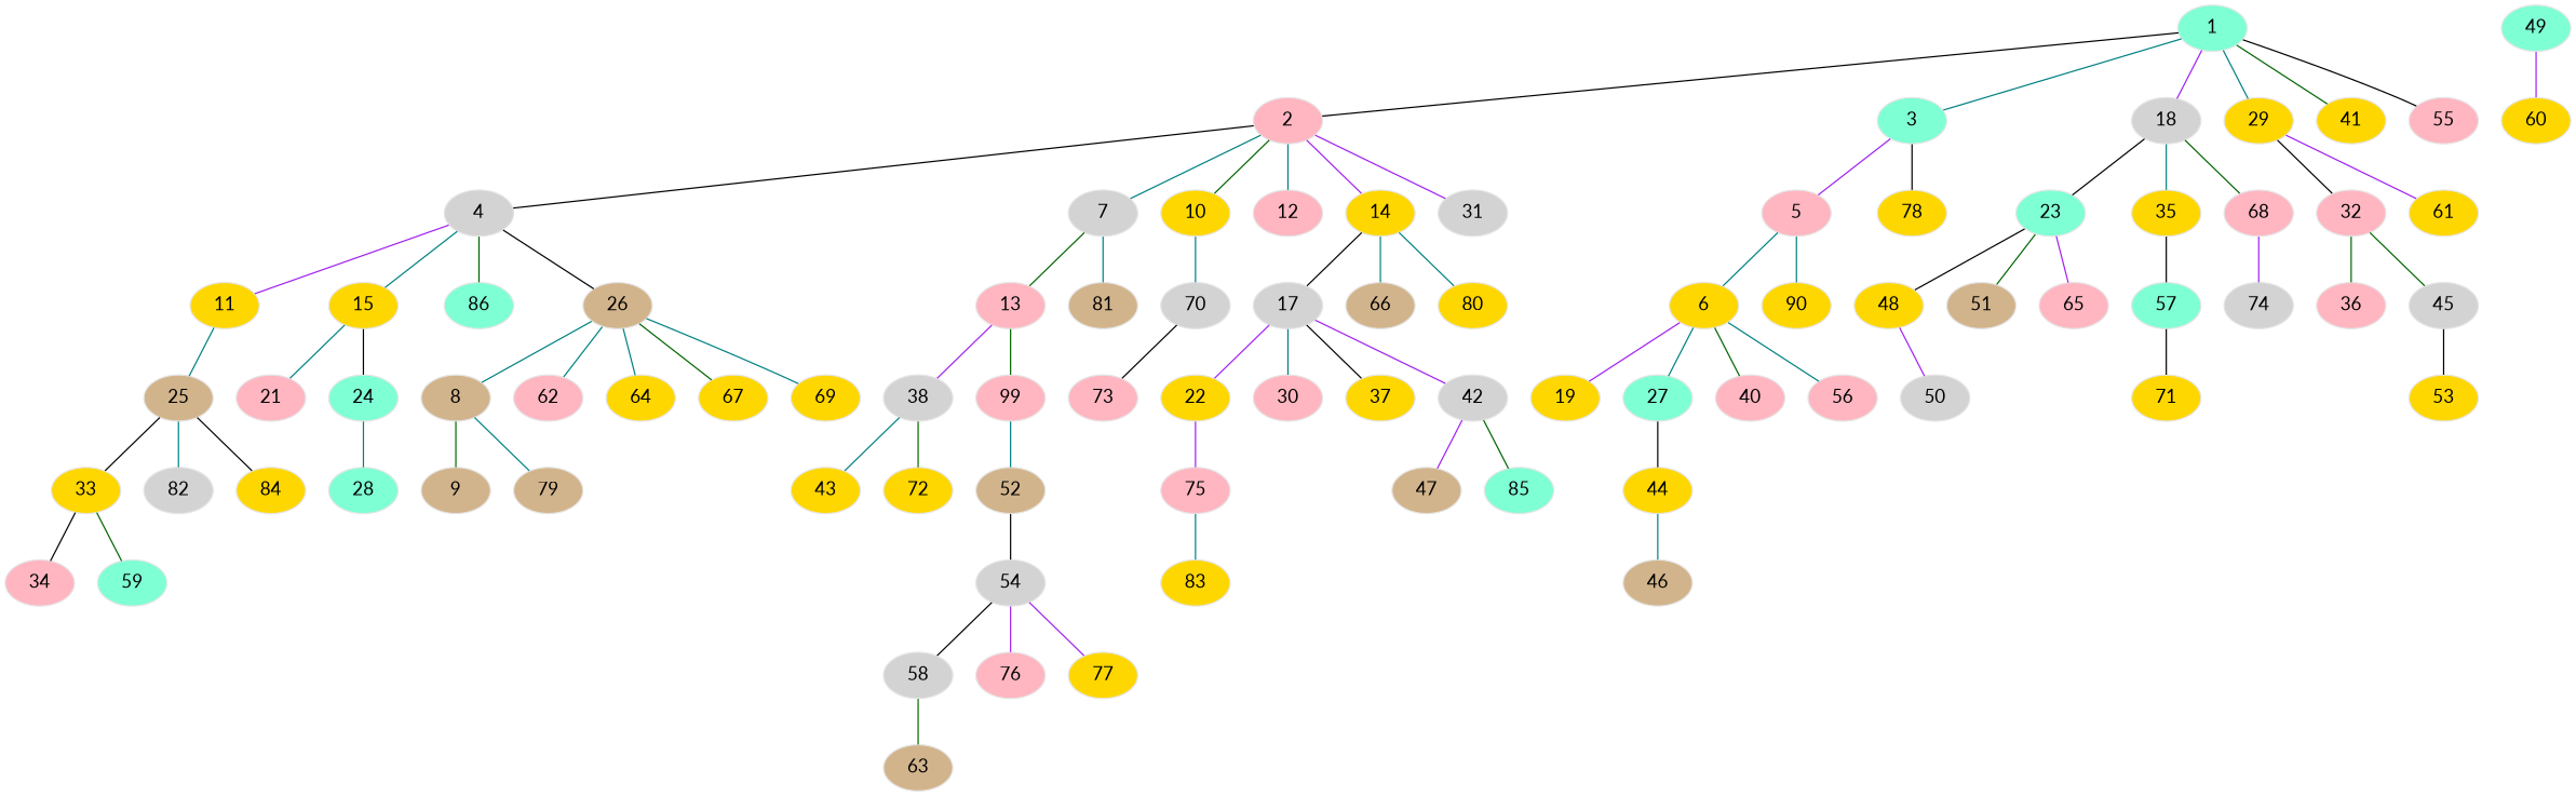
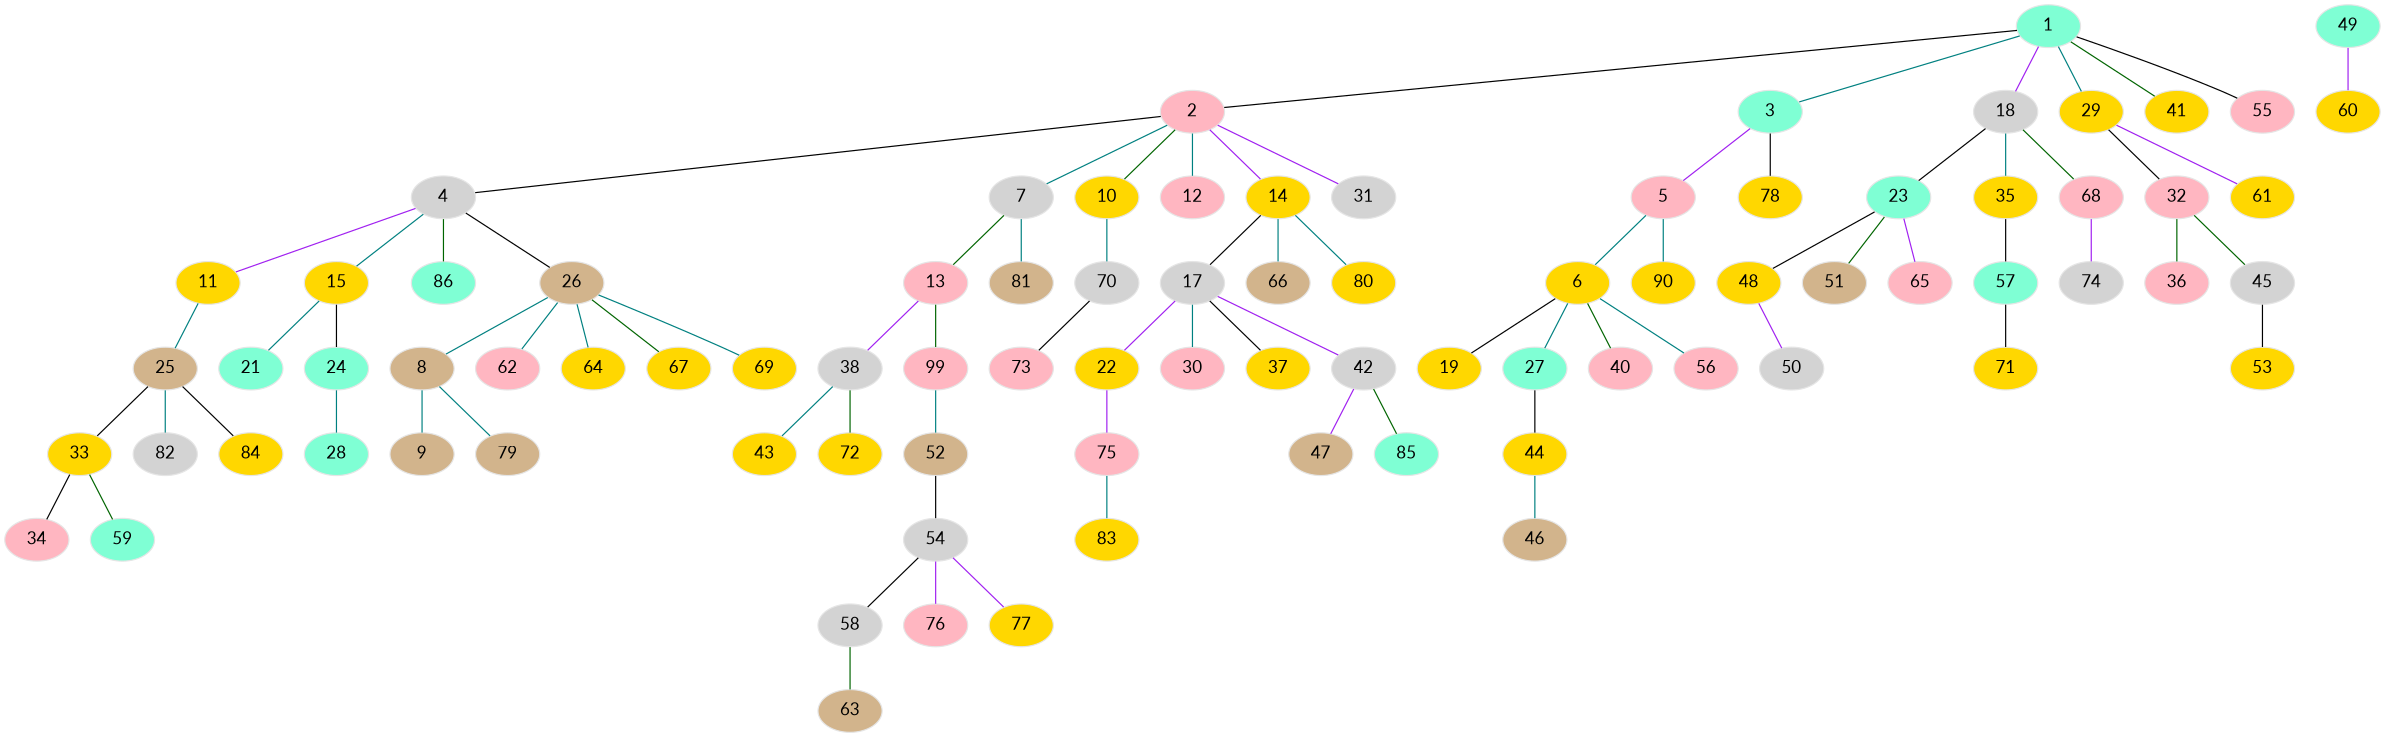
  graph {
    fontname=Lato
    node [color=gray90 fillcolor=gold fontname=Lato style=filled]
    edge [color=teal fontname=Lato]
    1 [fillcolor=aquamarine]
    2 [fillcolor=lightpink]
    3 [fillcolor=aquamarine]
    18 [fillcolor=lightgrey]
    29
    41
    55 [fillcolor=lightpink]
    4 [fillcolor=lightgrey]
    7 [fillcolor=lightgrey]
    10
    12 [fillcolor=lightpink]
    14
    31 [fillcolor=lightgrey]
    5 [fillcolor=lightpink]
    78
    23 [fillcolor=aquamarine]
    35
    68 [fillcolor=lightpink]
    32 [fillcolor=lightpink]
    61
    11
    15
    n23 [fillcolor=aquamarine label=86]
    26 [fillcolor=tan]
    13 [fillcolor=lightpink]
    81 [fillcolor=tan]
    70 [fillcolor=lightgrey]
    17 [fillcolor=lightgrey]
    66 [fillcolor=tan]
    80
    6
    n32 [label=90]
    8 [fillcolor=tan]
    9 [fillcolor=tan]
    79 [fillcolor=tan]
    25 [fillcolor=tan]
-   21 [fillcolor=lightpink]
+   21 [fillcolor=aquamarine]
    24 [fillcolor=aquamarine]
    62 [fillcolor=lightpink]
    64
    67
    69
    19
    27 [fillcolor=aquamarine]
    40 [fillcolor=lightpink]
    56 [fillcolor=lightpink]
    44
    38 [fillcolor=lightgrey]
    n49 [fillcolor=lightpink label=99]
    73 [fillcolor=lightpink]
    33
    82 [fillcolor=lightgrey]
    84
    43
    72
    52 [fillcolor=tan]
    22
    30 [fillcolor=lightpink]
    37
    42 [fillcolor=lightgrey]
    28 [fillcolor=aquamarine]
    75 [fillcolor=lightpink]
    47 [fillcolor=tan]
    85 [fillcolor=aquamarine]
    48
    51 [fillcolor=tan]
    65 [fillcolor=lightpink]
    57 [fillcolor=aquamarine]
    74 [fillcolor=lightgrey]
    49 [fillcolor=aquamarine]
    60
    83
    50 [fillcolor=lightgrey]
    34 [fillcolor=lightpink]
    59 [fillcolor=aquamarine]
    46 [fillcolor=tan]
    36 [fillcolor=lightpink]
    45 [fillcolor=lightgrey]
    53
    71
    54 [fillcolor=lightgrey]
    58 [fillcolor=lightgrey]
    76 [fillcolor=lightpink]
    77
    63 [fillcolor=tan]
    1 -- 2 [color=black]
    1 -- 3
    1 -- 18 [color=purple]
    1 -- 29
    1 -- 41 [color=darkgreen]
    1 -- 55 [color=black]
    2 -- 4 [color=black]
    2 -- 7
    2 -- 10 [color=darkgreen]
    2 -- 12
    2 -- 14 [color=purple]
    2 -- 31 [color=purple]
    3 -- 5 [color=purple]
    3 -- 78 [color=black]
    18 -- 23 [color=black]
    18 -- 35
    18 -- 68 [color=darkgreen]
    29 -- 32 [color=black]
    29 -- 61 [color=purple]
    4 -- 11 [color=purple]
    4 -- 15
    4 -- n23 [color=darkgreen]
    4 -- 26 [color=black]
    7 -- 13 [color=darkgreen]
    7 -- 81
    10 -- 70
    14 -- 17 [color=black]
    14 -- 66
    14 -- 80
    5 -- 6
    5 -- n32
    23 -- 48 [color=black]
    23 -- 51 [color=darkgreen]
    23 -- 65 [color=purple]
    35 -- 57 [color=black]
    68 -- 74 [color=purple]
    32 -- 36 [color=darkgreen]
    32 -- 45 [color=darkgreen]
    11 -- 25
    15 -- 21
    15 -- 24 [color=black]
    26 -- 8
    26 -- 62
    26 -- 64
    26 -- 67 [color=darkgreen]
    26 -- 69
    13 -- 38 [color=purple]
    13 -- n49 [color=darkgreen]
    70 -- 73 [color=black]
    17 -- 22 [color=purple]
    17 -- 30
    17 -- 37 [color=black]
    17 -- 42 [color=purple]
-   6 -- 19 [color=purple]
+   6 -- 19 [color=black]
    6 -- 27
    6 -- 40 [color=darkgreen]
    6 -- 56
-   8 -- 9 [color=darkgreen]
+   8 -- 9
    8 -- 79
    25 -- 33 [color=black]
    25 -- 82
    25 -- 84 [color=black]
    24 -- 28
    27 -- 44 [color=black]
    44 -- 46
    38 -- 43
    38 -- 72 [color=darkgreen]
    n49 -- 52
    33 -- 34 [color=black]
    33 -- 59 [color=darkgreen]
    52 -- 54 [color=black]
    22 -- 75 [color=purple]
    42 -- 47 [color=purple]
    42 -- 85 [color=darkgreen]
    75 -- 83
    48 -- 50 [color=purple]
    57 -- 71 [color=black]
    49 -- 60 [color=purple]
    45 -- 53 [color=black]
    54 -- 58 [color=black]
    54 -- 76 [color=purple]
    54 -- 77 [color=purple]
    58 -- 63 [color=darkgreen]
  }
